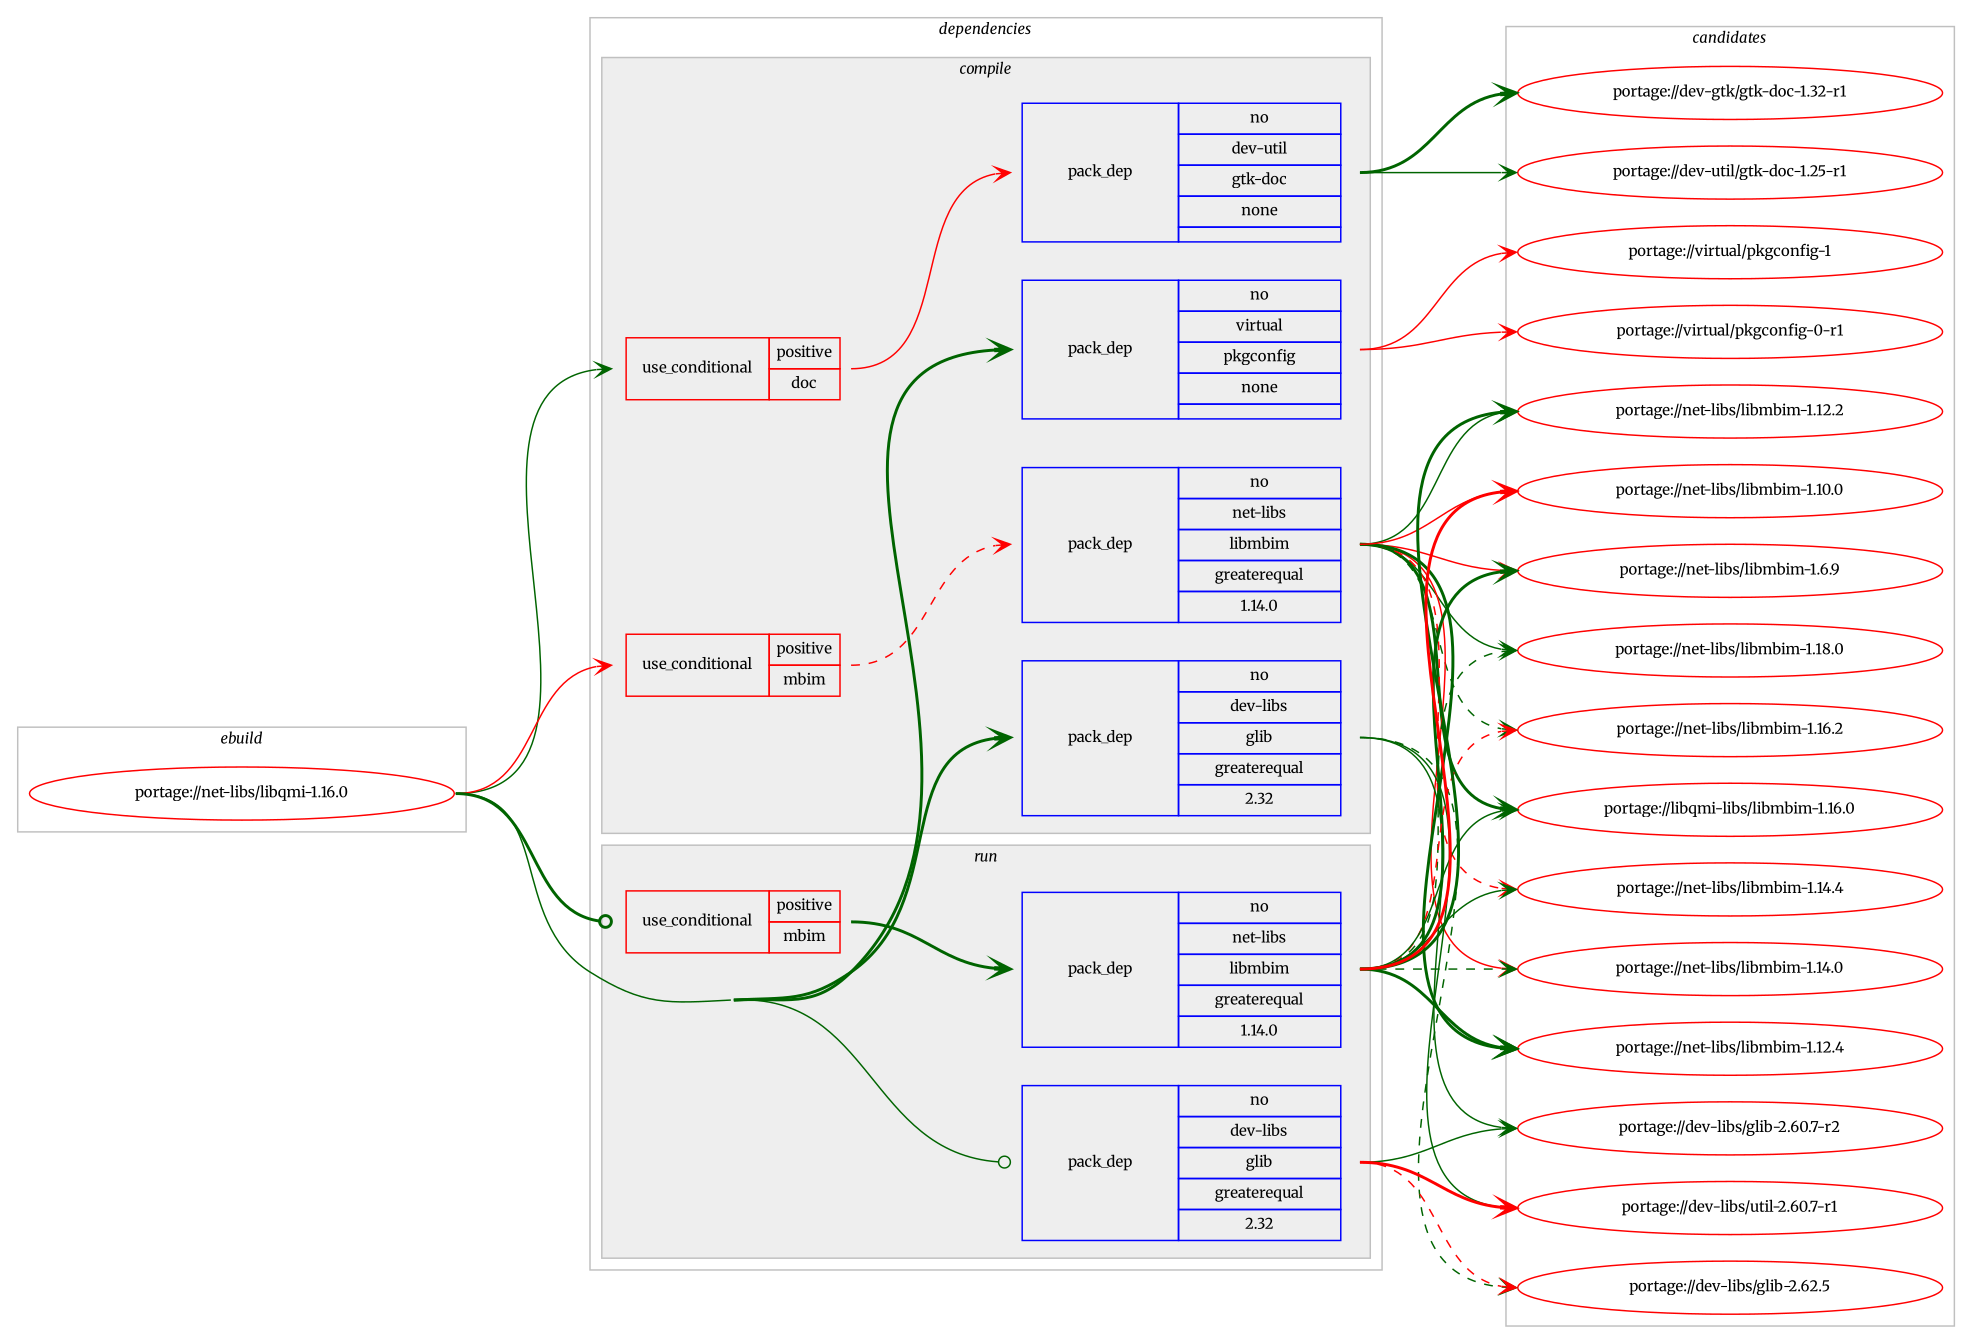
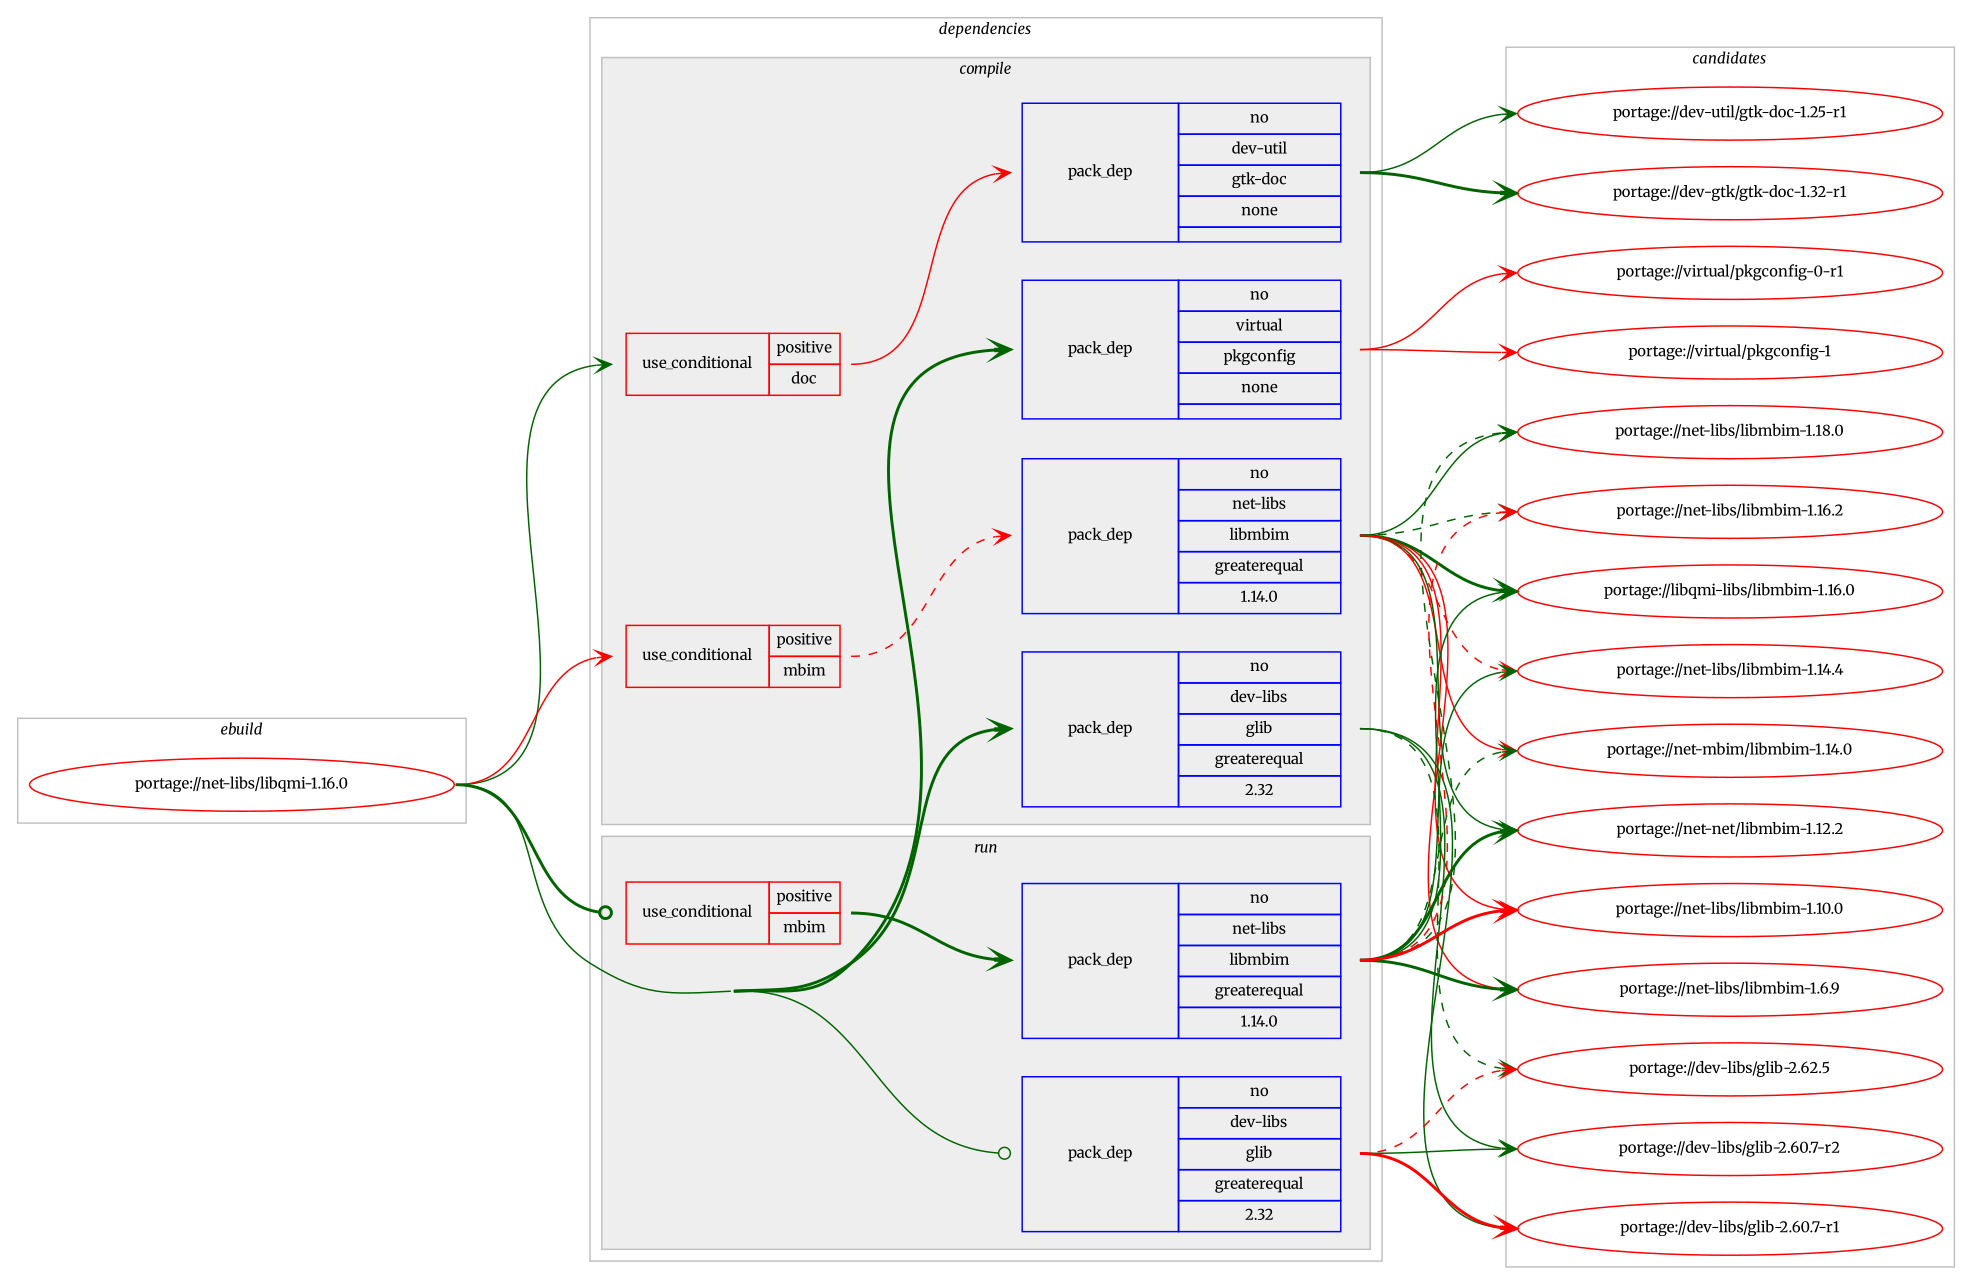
  digraph {
    compound=true
    concentrate=true
    fontname=Merriweather
    fontsize=10
    newrank=true
    rankdir=LR
    ranksep=1.5
    node [color=red fontname=Merriweather fontsize=10]
    edge [arrowhead=vee color=darkgreen fontname=Merriweather headport=w style=solid tailport=e weight=100]
    n1 [label="portage://net-libs/libqmi-1.16.0" width=4]
    n2 [color=blue label=<<TABLE BORDER="0" CELLBORDER="1" CELLSPACING="0" CELLPADDING="4" WIDTH="220"><TR><TD ROWSPAN="6" CELLPADDING="30">pack_dep</TD></TR><TR><TD WIDTH="110">no</TD></TR><TR><TD>dev-util</TD></TR><TR><TD>gtk-doc</TD></TR><TR><TD>none</TD></TR><TR><TD></TD></TR></TABLE>> shape=none]
    n3 [label=<<TABLE BORDER="0" CELLBORDER="1" CELLSPACING="0" CELLPADDING="4"><TR><TD ROWSPAN="3" CELLPADDING="10">use_conditional</TD></TR><TR><TD>positive</TD></TR><TR><TD>doc</TD></TR></TABLE>> shape=none]
    n4 [color=blue label=<<TABLE BORDER="0" CELLBORDER="1" CELLSPACING="0" CELLPADDING="4" WIDTH="220"><TR><TD ROWSPAN="6" CELLPADDING="30">pack_dep</TD></TR><TR><TD WIDTH="110">no</TD></TR><TR><TD>net-libs</TD></TR><TR><TD>libmbim</TD></TR><TR><TD>greaterequal</TD></TR><TR><TD>1.14.0</TD></TR></TABLE>> shape=none]
    n5 [label=<<TABLE BORDER="0" CELLBORDER="1" CELLSPACING="0" CELLPADDING="4"><TR><TD ROWSPAN="3" CELLPADDING="10">use_conditional</TD></TR><TR><TD>positive</TD></TR><TR><TD>mbim</TD></TR></TABLE>> shape=none]
    n6 [color=blue label=<<TABLE BORDER="0" CELLBORDER="1" CELLSPACING="0" CELLPADDING="4" WIDTH="220"><TR><TD ROWSPAN="6" CELLPADDING="30">pack_dep</TD></TR><TR><TD WIDTH="110">no</TD></TR><TR><TD>dev-libs</TD></TR><TR><TD>glib</TD></TR><TR><TD>greaterequal</TD></TR><TR><TD>2.32</TD></TR></TABLE>> shape=none]
    n7 [color=blue label=<<TABLE BORDER="0" CELLBORDER="1" CELLSPACING="0" CELLPADDING="4" WIDTH="220"><TR><TD ROWSPAN="6" CELLPADDING="30">pack_dep</TD></TR><TR><TD WIDTH="110">no</TD></TR><TR><TD>virtual</TD></TR><TR><TD>pkgconfig</TD></TR><TR><TD>none</TD></TR><TR><TD></TD></TR></TABLE>> shape=none]
    n8 [color=blue label=<<TABLE BORDER="0" CELLBORDER="1" CELLSPACING="0" CELLPADDING="4" WIDTH="220"><TR><TD ROWSPAN="6" CELLPADDING="30">pack_dep</TD></TR><TR><TD WIDTH="110">no</TD></TR><TR><TD>net-libs</TD></TR><TR><TD>libmbim</TD></TR><TR><TD>greaterequal</TD></TR><TR><TD>1.14.0</TD></TR></TABLE>> shape=none]
    n9 [label=<<TABLE BORDER="0" CELLBORDER="1" CELLSPACING="0" CELLPADDING="4"><TR><TD ROWSPAN="3" CELLPADDING="10">use_conditional</TD></TR><TR><TD>positive</TD></TR><TR><TD>mbim</TD></TR></TABLE>> shape=none]
    n10 [color=blue label=<<TABLE BORDER="0" CELLBORDER="1" CELLSPACING="0" CELLPADDING="4" WIDTH="220"><TR><TD ROWSPAN="6" CELLPADDING="30">pack_dep</TD></TR><TR><TD WIDTH="110">no</TD></TR><TR><TD>dev-libs</TD></TR><TR><TD>glib</TD></TR><TR><TD>greaterequal</TD></TR><TR><TD>2.32</TD></TR></TABLE>> shape=none]
    n11 [label="portage://dev-gtk/gtk-doc-1.32-r1" width=4]
    n12 [label="portage://dev-util/gtk-doc-1.25-r1" width=4]
    n13 [label="portage://net-libs/libmbim-1.6.9" width=4]
    n14 [label="portage://net-libs/libmbim-1.18.0" width=4]
    n15 [label="portage://net-libs/libmbim-1.16.2" width=4]
    n16 [label="portage://libqmi-libs/libmbim-1.16.0" width=4]
    n17 [label="portage://net-libs/libmbim-1.14.4" width=4]
-   n18 [label="portage://net-libs/libmbim-1.14.0" width=4]
-   n19 [label="portage://net-libs/libmbim-1.12.4" width=4]
-   n20 [label="portage://net-libs/libmbim-1.12.2" width=4]
+   n18 [label="portage://net-mbim/libmbim-1.14.0" width=4]
+   n20 [label="portage://net-net/libmbim-1.12.2" width=4]
    n21 [label="portage://net-libs/libmbim-1.10.0" width=4]
    n22 [label="portage://dev-libs/glib-2.62.5" width=4]
    n23 [label="portage://dev-libs/glib-2.60.7-r2" width=4]
-   n24 [label="portage://dev-libs/util-2.60.7-r1" width=4]
+   n24 [label="portage://dev-libs/glib-2.60.7-r1" width=4]
    n25 [label="portage://virtual/pkgconfig-1" width=4]
    n26 [label="portage://virtual/pkgconfig-0-r1" width=4]
    subgraph cluster_1 {
      color=gray
      label=<<i>ebuild</i>>
      rank=same
      n1
    }
    subgraph cluster_2 {
      color=gray
      label=<<i>dependencies</i>>
      subgraph cluster_3 {
        color=gray
        fillcolor="#eeeeee"
        label=<<i>compile</i>>
        style=filled
        subgraph sub_4 {
          color=gray
          fillcolor="#eeeeee"
          label=<<i>compile</i>>
          style=filled
          n3
          subgraph sub_5 {
            color=gray
            fillcolor="#eeeeee"
            label=<<i>compile</i>>
            style=filled
            n2
          }
        }
        subgraph sub_6 {
          color=gray
          fillcolor="#eeeeee"
          label=<<i>compile</i>>
          style=filled
          n5
          subgraph sub_7 {
            color=gray
            fillcolor="#eeeeee"
            label=<<i>compile</i>>
            style=filled
            n4
          }
        }
        subgraph sub_8 {
          color=gray
          fillcolor="#eeeeee"
          label=<<i>compile</i>>
          style=filled
          n6
        }
        subgraph sub_9 {
          color=gray
          fillcolor="#eeeeee"
          label=<<i>compile</i>>
          style=filled
          n7
        }
      }
      subgraph cluster_10 {
        color=gray
        fillcolor="#eeeeee"
        label=<<i>compile and run</i>>
        style=filled
      }
      subgraph cluster_11 {
        color=gray
        fillcolor="#eeeeee"
        label=<<i>run</i>>
        style=filled
        subgraph sub_12 {
          color=gray
          fillcolor="#eeeeee"
          label=<<i>run</i>>
          style=filled
          n9
          subgraph sub_13 {
            color=gray
            fillcolor="#eeeeee"
            label=<<i>run</i>>
            style=filled
            n8
          }
        }
        subgraph sub_14 {
          color=gray
          fillcolor="#eeeeee"
          label=<<i>run</i>>
          style=filled
          n10
        }
      }
    }
    subgraph cluster_15 {
      color=gray
      label=<<i>candidates</i>>
      rank=same
      subgraph sub_16 {
        color=black
        label=<<i>candidates</i>>
        nodesep=1
        rank=same
        n11
        n12
      }
      subgraph sub_17 {
        color=black
        label=<<i>candidates</i>>
        nodesep=1
        rank=same
        n13
        n14
        n15
        n16
        n17
        n18
-       n19
        n20
        n21
      }
      subgraph sub_18 {
        color=black
        label=<<i>candidates</i>>
        nodesep=1
        rank=same
        n22
        n23
        n24
      }
      subgraph sub_19 {
        color=black
        label=<<i>candidates</i>>
        nodesep=1
        rank=same
        n25
        n26
      }
      subgraph sub_20 {
        color=black
        label=<<i>candidates</i>>
        nodesep=1
        rank=same
        n13
        n14
        n15
        n16
        n17
        n18
-       n19
        n20
        n21
      }
      subgraph sub_21 {
        color=black
        label=<<i>candidates</i>>
        nodesep=1
        rank=same
        n22
        n23
        n24
      }
    }
    n1 -> n3 [weight=20]
    n1 -> n5 [color=red weight=20]
    n1 -> n6 [style=bold weight=20]
    n1 -> n7 [style=bold weight=20]
    n1 -> n9 [arrowhead=odot style=bold weight=20]
    n1 -> n10 [arrowhead=odot weight=20]
    n2 -> n11 [style=bold]
    n2 -> n12
    n3 -> n2 [color=red weight=20]
    n4 -> n13 [color=red]
    n4 -> n14
    n4 -> n15 [style=dashed]
    n4 -> n16 [style=bold]
    n4 -> n17 [color=red style=dashed]
    n4 -> n18 [color=red]
-   n4 -> n19 [style=bold]
    n4 -> n20
    n4 -> n21 [color=red]
    n5 -> n4 [color=red style=dashed weight=20]
    n6 -> n22 [style=dashed]
    n6 -> n23
    n6 -> n24
    n7 -> n25 [color=red]
    n7 -> n26 [color=red]
    n8 -> n13 [style=bold]
    n8 -> n14 [style=dashed]
    n8 -> n15 [color=red style=dashed]
    n8 -> n16
    n8 -> n17
    n8 -> n18 [style=dashed]
-   n8 -> n19 [style=bold]
    n8 -> n20 [style=bold]
    n8 -> n21 [color=red style=bold]
    n9 -> n8 [style=bold weight=20]
    n10 -> n22 [color=red style=dashed]
    n10 -> n23
    n10 -> n24 [color=red style=bold]
  }
